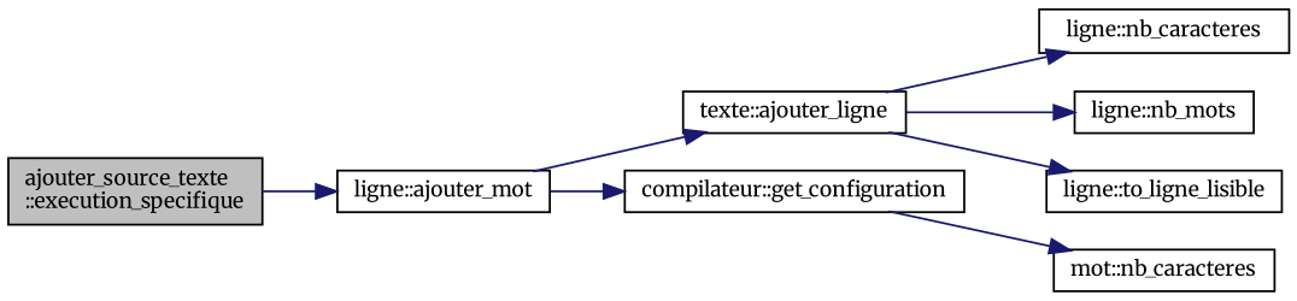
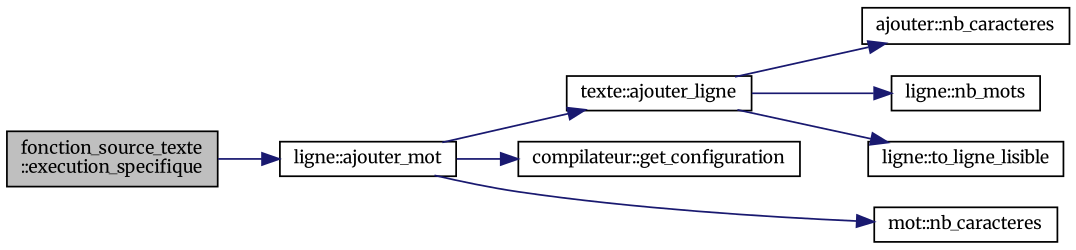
  digraph {
    fontname=Merriweather
    rankdir=LR
    node [color=black fillcolor=white fontname=Merriweather fontsize=10 shape=record style=filled]
    edge [color=midnightblue fontname=Merriweather fontsize=10 labelfontname=Helvetica labelfontsize=10 style=solid]
-   n1 [fillcolor=grey75 fontcolor=black height=0.2 label="ajouter_source_texte\l::execution_specifique" width=0.4]
+   n1 [fillcolor=grey75 fontcolor=black height=0.2 label="fonction_source_texte\l::execution_specifique" width=0.4]
    n2 [height=0.2 label="ligne::ajouter_mot" width=0.4]
    n3 [height=0.2 label="texte::ajouter_ligne" width=0.4]
    n4 [height=0.2 label="compilateur::get_configuration" width=0.4]
    n5 [height=0.2 label="mot::nb_caracteres" width=0.4]
-   n6 [height=0.2 label="ligne::nb_caracteres" width=0.4]
+   n6 [height=0.2 label="ajouter::nb_caracteres" width=0.4]
    n7 [height=0.2 label="ligne::nb_mots" width=0.4]
    n8 [height=0.2 label="ligne::to_ligne_lisible" width=0.4]
    n1 -> n2
    n2 -> n3
    n2 -> n4
-   n4 -> n5
+   n2 -> n5
    n3 -> n6
    n3 -> n7
    n3 -> n8
  }
